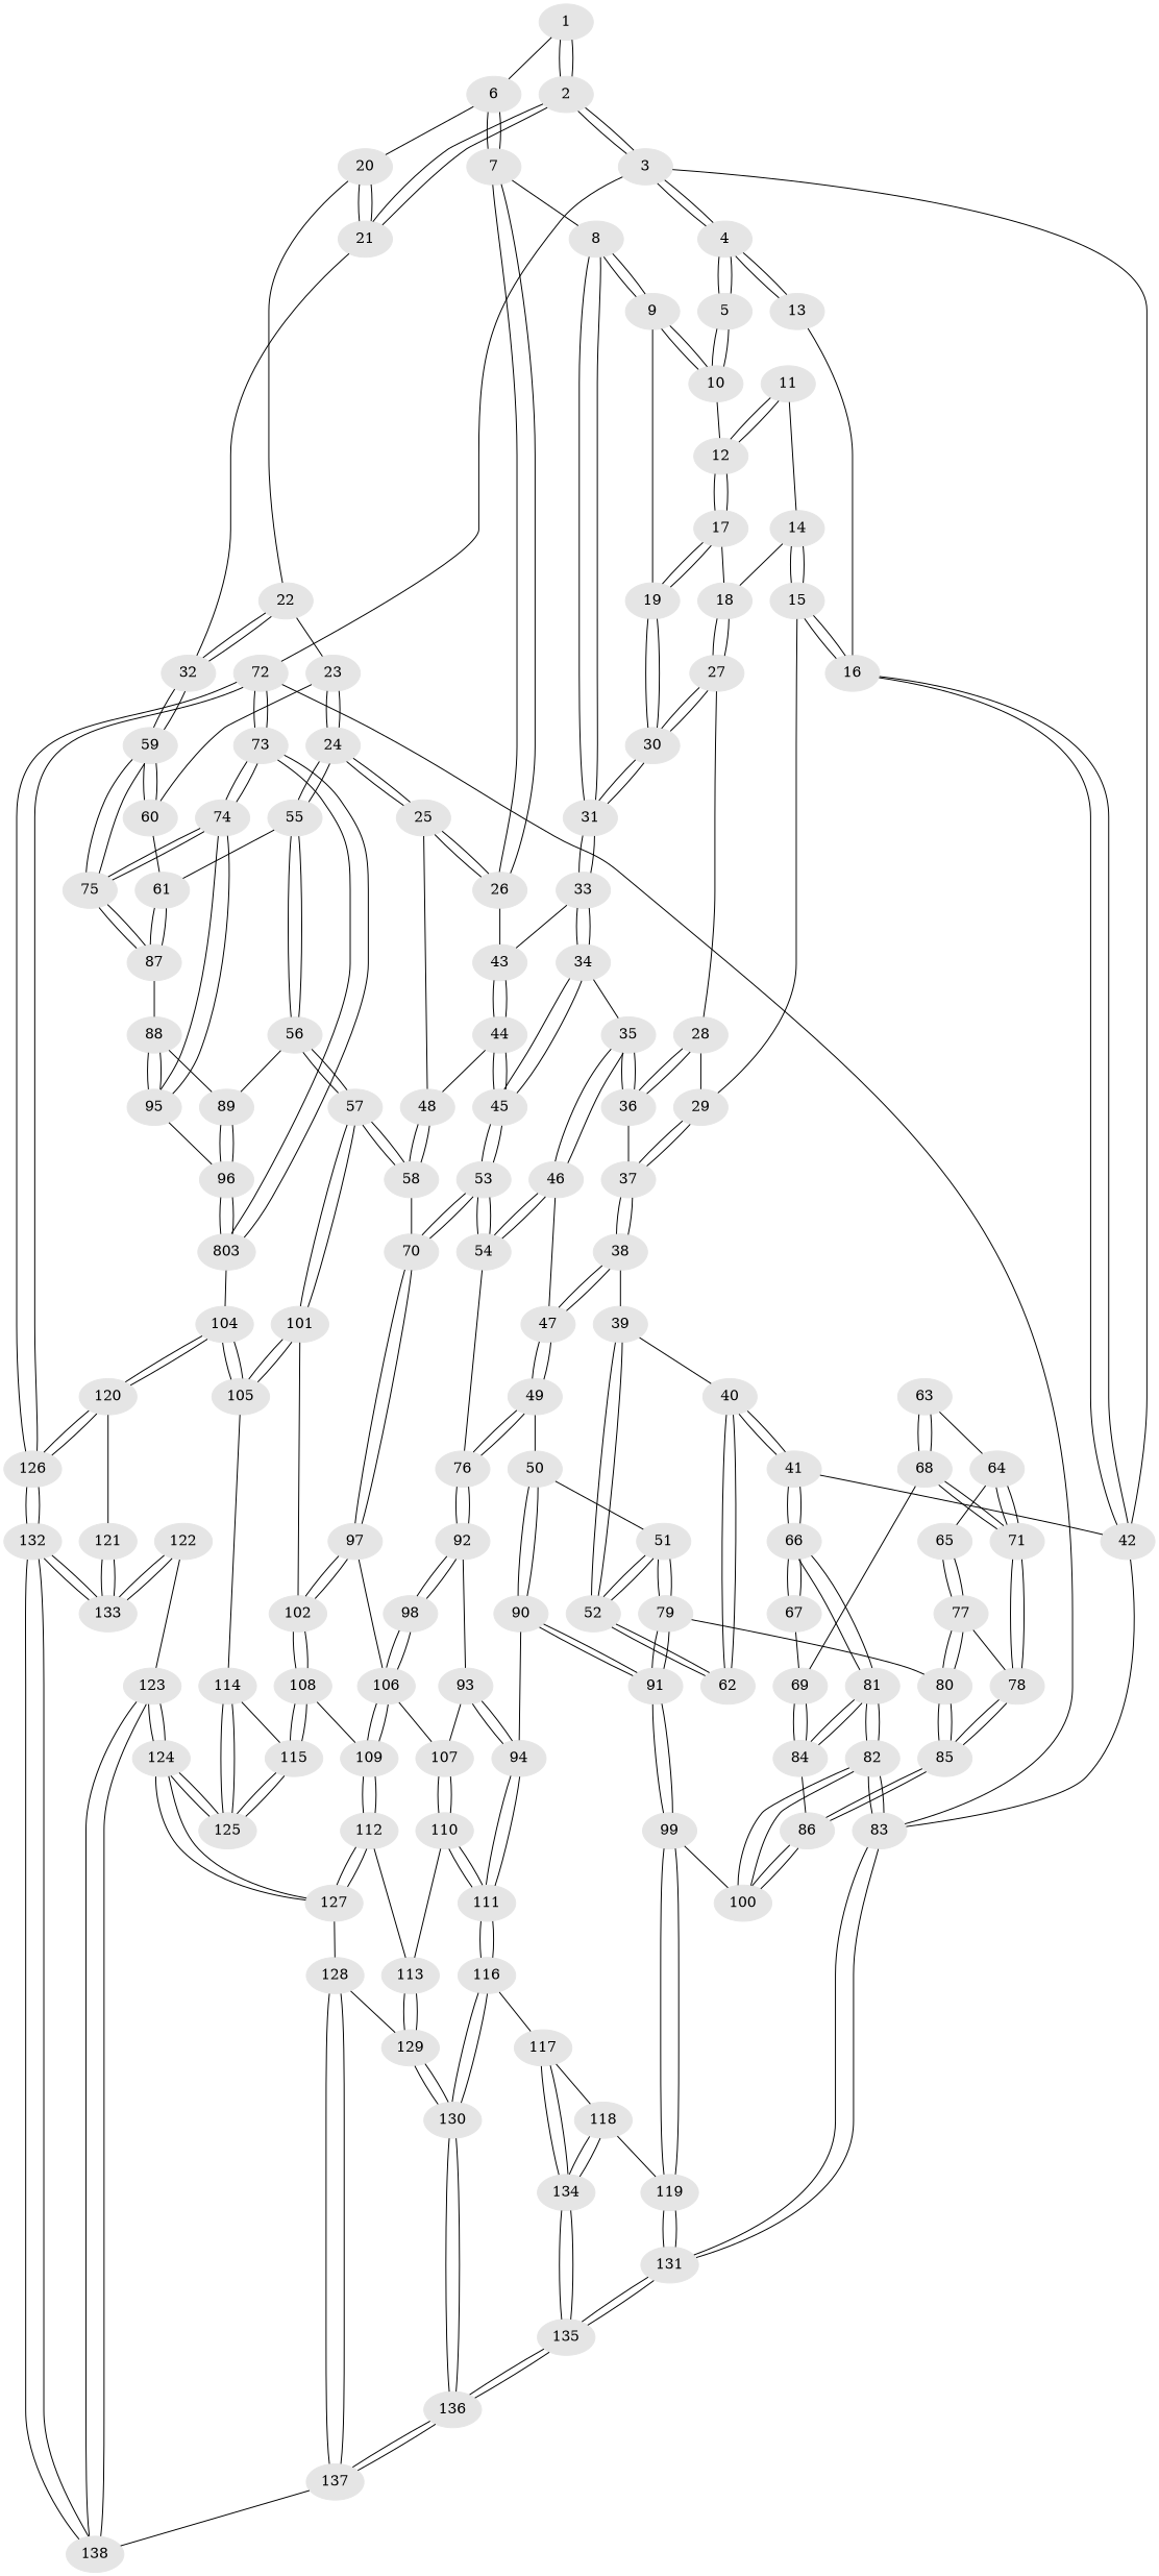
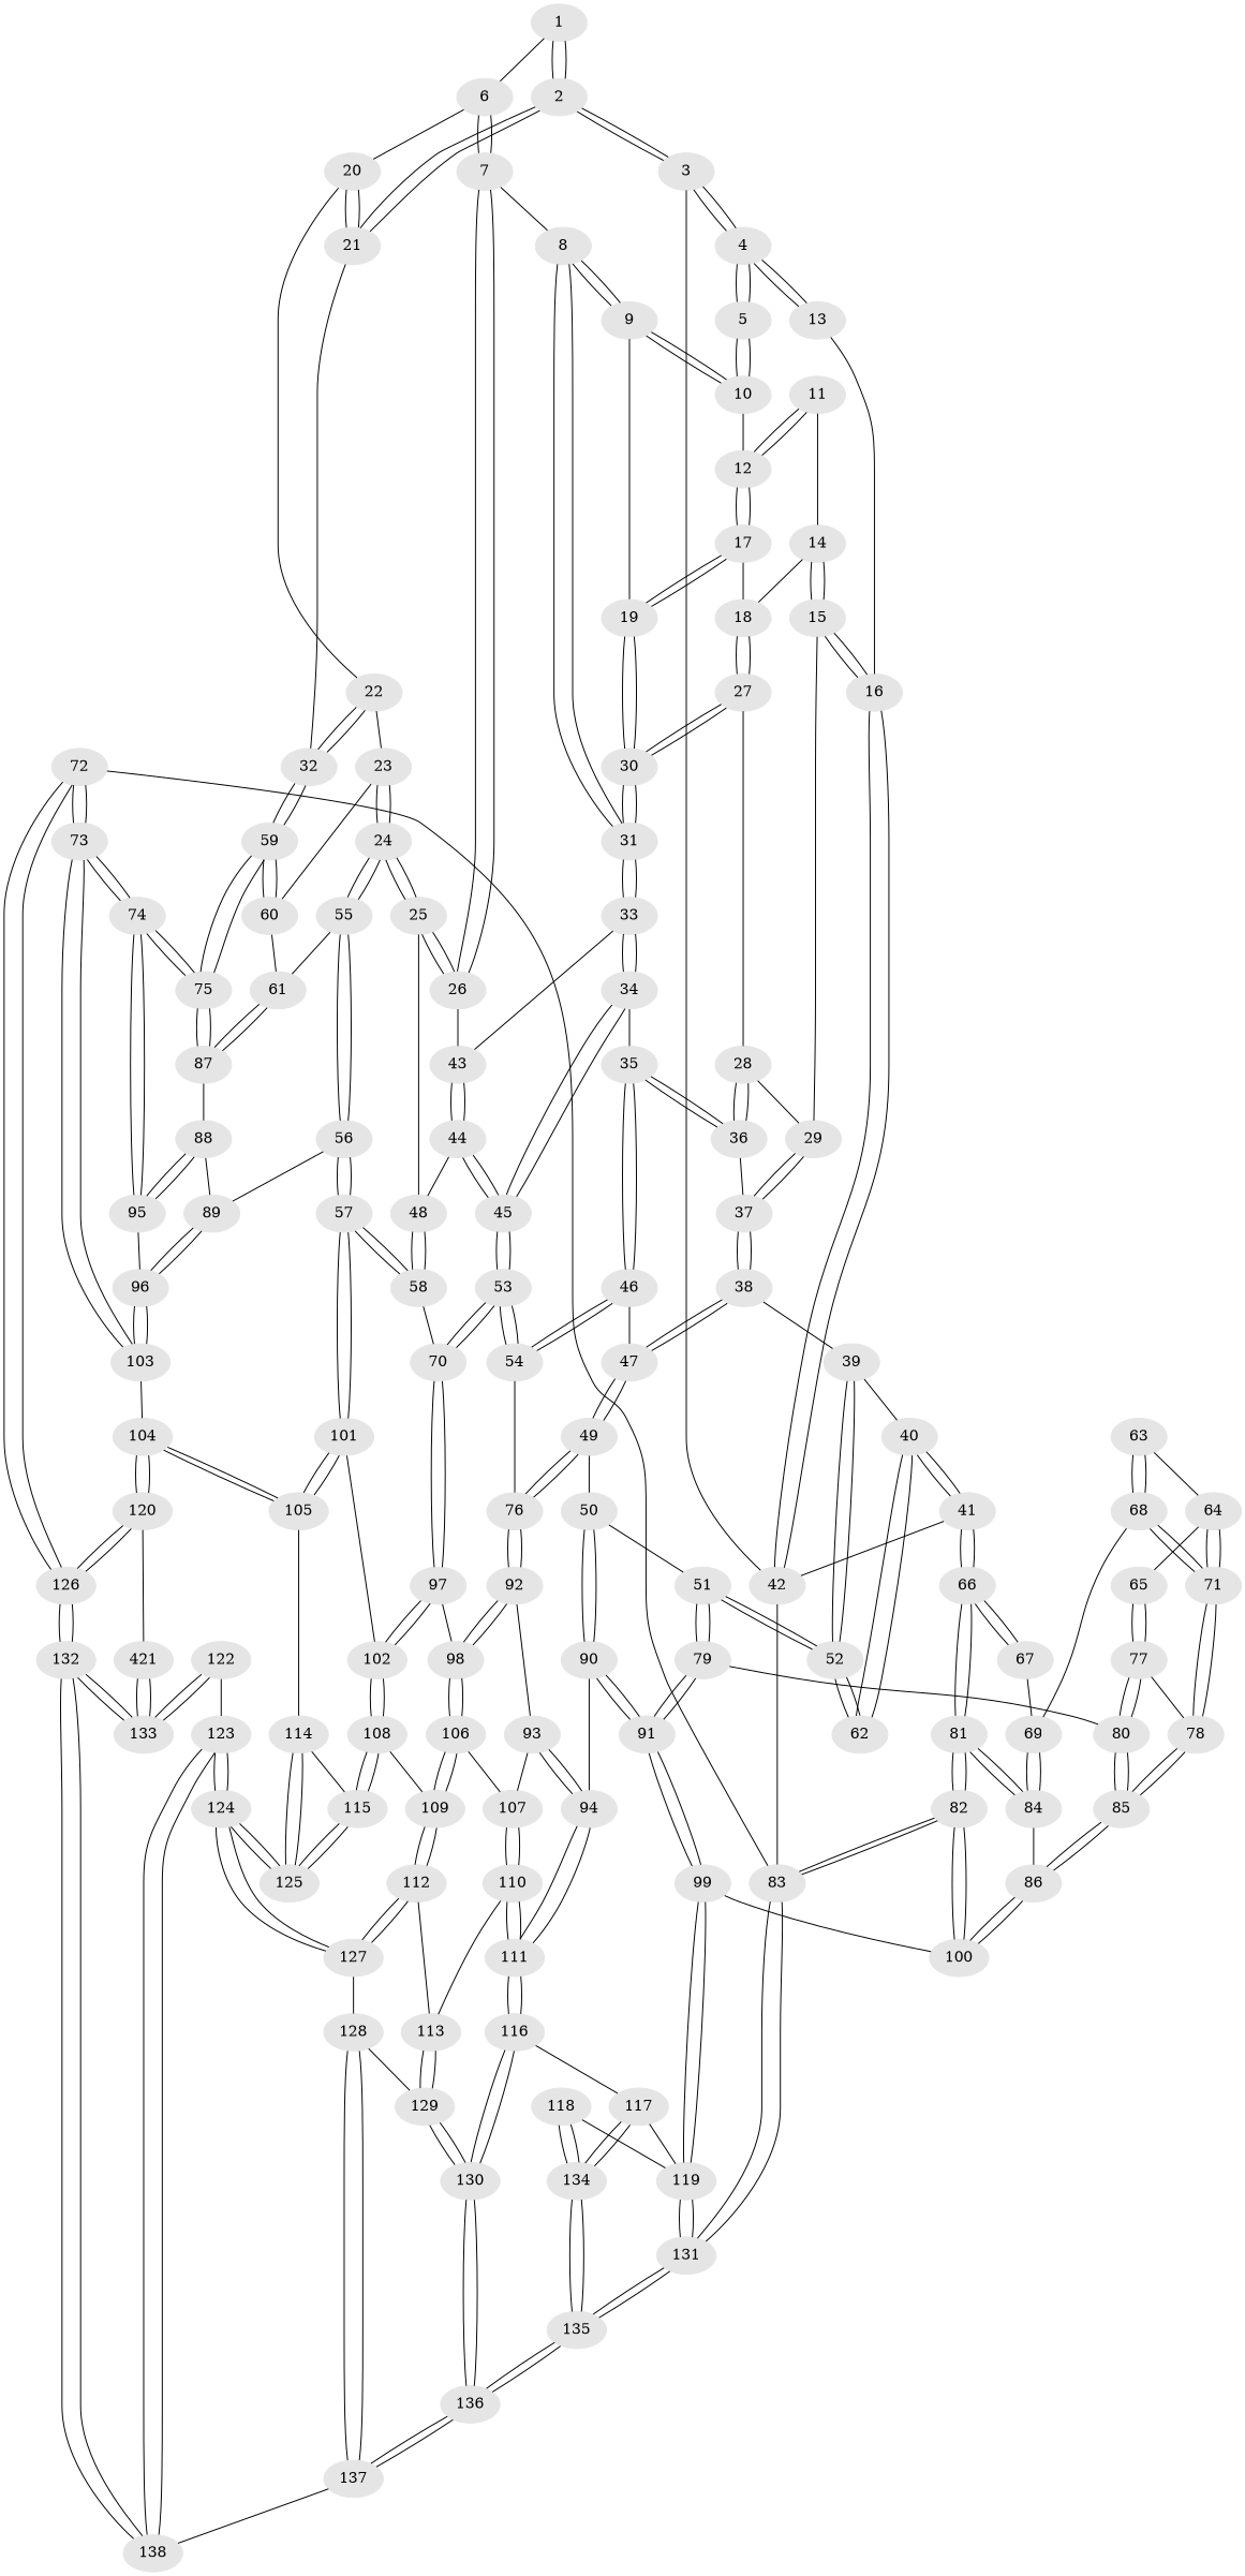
  graph {
    node [color=gray90 style=filled]
    1
    2
    6
    3
    21
    7
    20
    4
    42
    72
    32
    5
    13
    83
    73
    126
    10
    16
    12
    8
    26
    22
    9
    31
    43
    19
    33
    30
    17
    11
    14
    15
    18
    29
    27
    37
    28
    23
    59
    24
    60
    25
    55
    61
    48
    56
    58
    44
    36
    38
    34
    75
    35
    45
    46
    53
    47
    54
    39
    40
    52
    49
    41
    62
    66
    67
    81
    131
    70
    76
    50
    51
    90
    92
    79
    91
    94
    80
    97
    57
    89
    87
    101
    96
    102
    105
    88
    65
    77
    63
    64
    68
    71
    69
    78
    84
    82
    86
    98
    85
    74
-   103 [label=803]
+   103
    132
    95
    104
    93
    99
    100
    135
    111
    119
    107
    106
    110
    116
    108
    109
    114
    115
    120
-   121
+   121 [label=421]
    125
    112
    113
    127
    129
    117
    130
    128
    118
    134
    136
    133
    122
    123
    124
    138
    137
    1 -- 2
    1 -- 2
    1 -- 6
    2 -- 3
    2 -- 3
    2 -- 21
    2 -- 21
    6 -- 7
    6 -- 7
    6 -- 20
    3 -- 4
    3 -- 4
    3 -- 42
-   3 -- 72
    21 -- 32
    7 -- 8
    7 -- 26
    7 -- 26
    20 -- 21
    20 -- 21
    20 -- 22
    4 -- 5
    4 -- 5
    4 -- 13
    4 -- 13
    42 -- 83
    72 -- 83
    72 -- 73
    72 -- 73
    72 -- 126
    72 -- 126
    32 -- 59
    32 -- 59
    5 -- 10
    5 -- 10
    13 -- 16
    83 -- 131
    83 -- 131
    73 -- 74
    73 -- 74
    73 -- 103
    73 -- 103
    126 -- 132
    126 -- 132
    10 -- 12
    16 -- 42
    16 -- 42
    12 -- 17
    12 -- 17
    8 -- 9
    8 -- 9
    8 -- 31
    8 -- 31
    26 -- 43
    22 -- 32
    22 -- 32
    22 -- 23
    9 -- 10
    9 -- 10
    9 -- 19
    31 -- 33
    31 -- 33
    43 -- 44
    43 -- 44
    19 -- 30
    19 -- 30
    33 -- 43
    33 -- 34
    33 -- 34
    30 -- 31
    30 -- 31
    17 -- 19
    17 -- 19
    17 -- 18
    11 -- 12
    11 -- 12
    11 -- 14
    14 -- 15
    14 -- 15
    14 -- 18
    15 -- 16
    15 -- 16
    15 -- 29
    18 -- 27
    18 -- 27
    29 -- 37
    29 -- 37
    27 -- 30
    27 -- 30
    27 -- 28
    37 -- 38
    37 -- 38
    28 -- 29
    28 -- 36
    28 -- 36
    23 -- 24
    23 -- 24
    23 -- 60
    59 -- 60
    59 -- 60
    59 -- 75
    59 -- 75
    24 -- 25
    24 -- 25
    24 -- 55
    24 -- 55
    60 -- 61
    25 -- 26
    25 -- 26
    25 -- 48
    55 -- 61
    55 -- 56
    55 -- 56
    61 -- 87
    61 -- 87
    48 -- 58
    48 -- 58
    56 -- 57
    56 -- 57
    56 -- 89
    58 -- 70
    44 -- 48
    44 -- 45
    44 -- 45
    36 -- 37
    38 -- 47
    38 -- 47
    38 -- 39
    34 -- 35
    34 -- 45
    34 -- 45
    75 -- 87
    75 -- 87
    35 -- 36
    35 -- 36
    35 -- 46
    35 -- 46
    45 -- 53
    45 -- 53
    46 -- 47
    46 -- 54
    46 -- 54
    53 -- 54
    53 -- 54
    53 -- 70
    53 -- 70
    47 -- 49
    47 -- 49
    54 -- 76
    39 -- 40
    39 -- 52
    39 -- 52
    40 -- 41
    40 -- 41
    40 -- 62
    40 -- 62
    52 -- 62
    52 -- 62
    49 -- 76
    49 -- 76
    49 -- 50
    41 -- 42
    41 -- 66
    41 -- 66
    66 -- 67
    66 -- 67
    66 -- 81
    66 -- 81
    67 -- 69
    81 -- 84
    81 -- 84
    81 -- 82
    81 -- 82
    131 -- 135
    131 -- 135
    70 -- 97
    70 -- 97
    76 -- 92
    76 -- 92
    50 -- 51
    50 -- 90
    50 -- 90
    51 -- 52
    51 -- 52
    51 -- 79
    51 -- 79
    90 -- 91
    90 -- 91
    90 -- 94
    92 -- 98
    92 -- 98
    92 -- 93
    79 -- 91
    79 -- 91
    79 -- 80
    91 -- 99
    91 -- 99
    94 -- 111
    94 -- 111
    80 -- 85
    80 -- 85
    97 -- 102
    97 -- 102
-   97 -- 106
+   97 -- 98
    57 -- 58
    57 -- 58
    57 -- 101
    57 -- 101
    89 -- 96
    89 -- 96
    87 -- 88
    101 -- 102
    101 -- 105
    101 -- 105
    96 -- 103
    96 -- 103
    102 -- 108
    102 -- 108
    105 -- 114
    88 -- 89
    88 -- 95
    88 -- 95
    65 -- 77
    65 -- 77
    77 -- 80
    77 -- 80
    77 -- 78
    63 -- 64
    63 -- 68
    63 -- 68
    64 -- 65
    64 -- 71
    64 -- 71
    68 -- 71
    68 -- 71
    68 -- 69
    71 -- 78
    71 -- 78
    69 -- 84
    69 -- 84
    78 -- 85
    78 -- 85
    84 -- 86
    82 -- 83
    82 -- 83
    82 -- 100
    82 -- 100
    86 -- 100
    86 -- 100
    98 -- 106
    98 -- 106
    85 -- 86
    85 -- 86
    74 -- 75
    74 -- 75
    74 -- 95
    74 -- 95
    103 -- 104
    132 -- 133
    132 -- 133
    132 -- 138
    132 -- 138
    95 -- 96
    104 -- 105
    104 -- 105
    104 -- 120
    104 -- 120
    93 -- 94
    93 -- 94
    93 -- 107
    99 -- 100
    99 -- 119
    99 -- 119
    135 -- 136
    135 -- 136
    111 -- 116
    111 -- 116
    119 -- 131
    119 -- 131
    107 -- 110
    107 -- 110
    106 -- 107
    106 -- 109
    106 -- 109
    110 -- 111
    110 -- 111
    110 -- 113
    116 -- 117
    116 -- 130
    116 -- 130
    108 -- 109
    108 -- 115
    108 -- 115
    109 -- 112
    109 -- 112
    114 -- 115
    114 -- 125
    114 -- 125
    115 -- 125
    115 -- 125
    120 -- 126
    120 -- 126
    120 -- 121
    121 -- 133
    121 -- 133
    112 -- 113
    112 -- 127
    112 -- 127
    113 -- 129
    113 -- 129
    127 -- 128
    129 -- 130
    129 -- 130
-   117 -- 118
+   117 -- 119
    117 -- 134
    117 -- 134
    130 -- 136
    130 -- 136
    128 -- 129
    128 -- 137
    128 -- 137
    118 -- 119
    118 -- 134
    118 -- 134
    134 -- 135
    134 -- 135
    136 -- 137
    136 -- 137
    122 -- 133
    122 -- 133
    122 -- 123
    123 -- 124
    123 -- 124
    123 -- 138
    123 -- 138
    124 -- 125
    124 -- 125
    124 -- 127
    124 -- 127
    137 -- 138
  }
